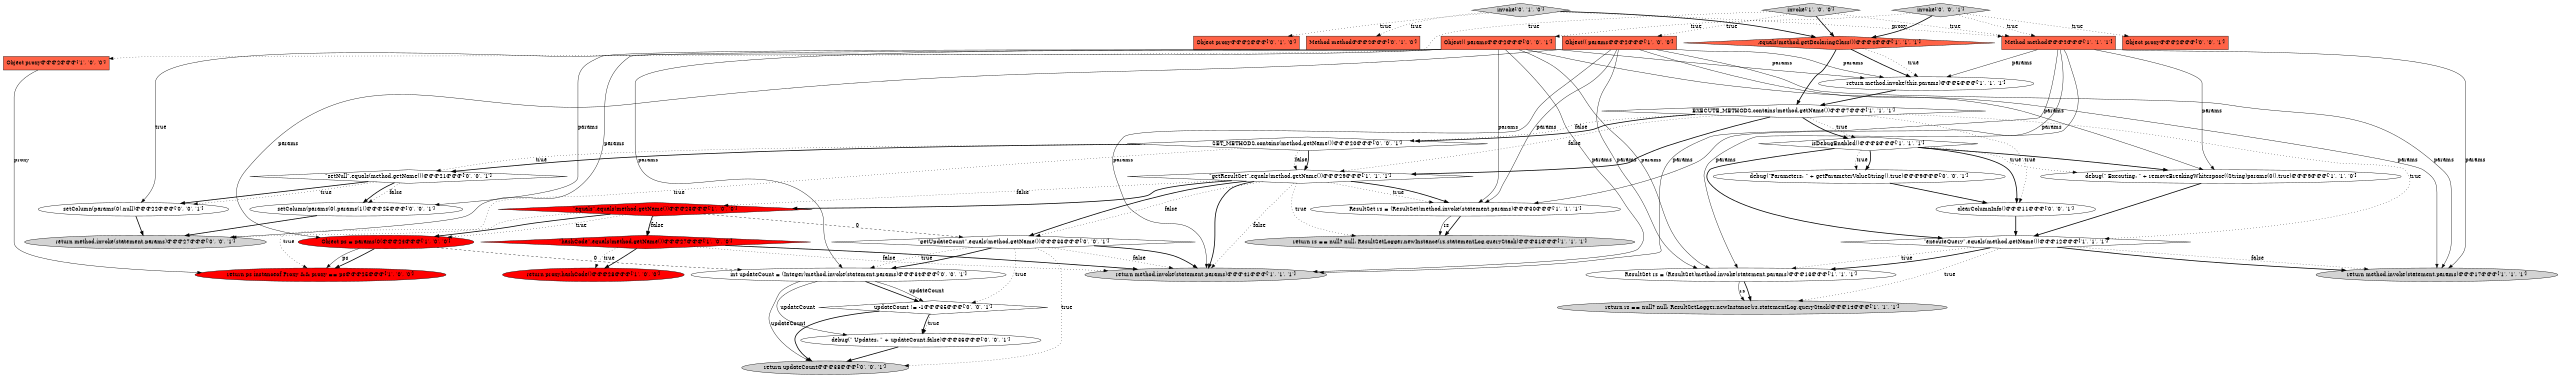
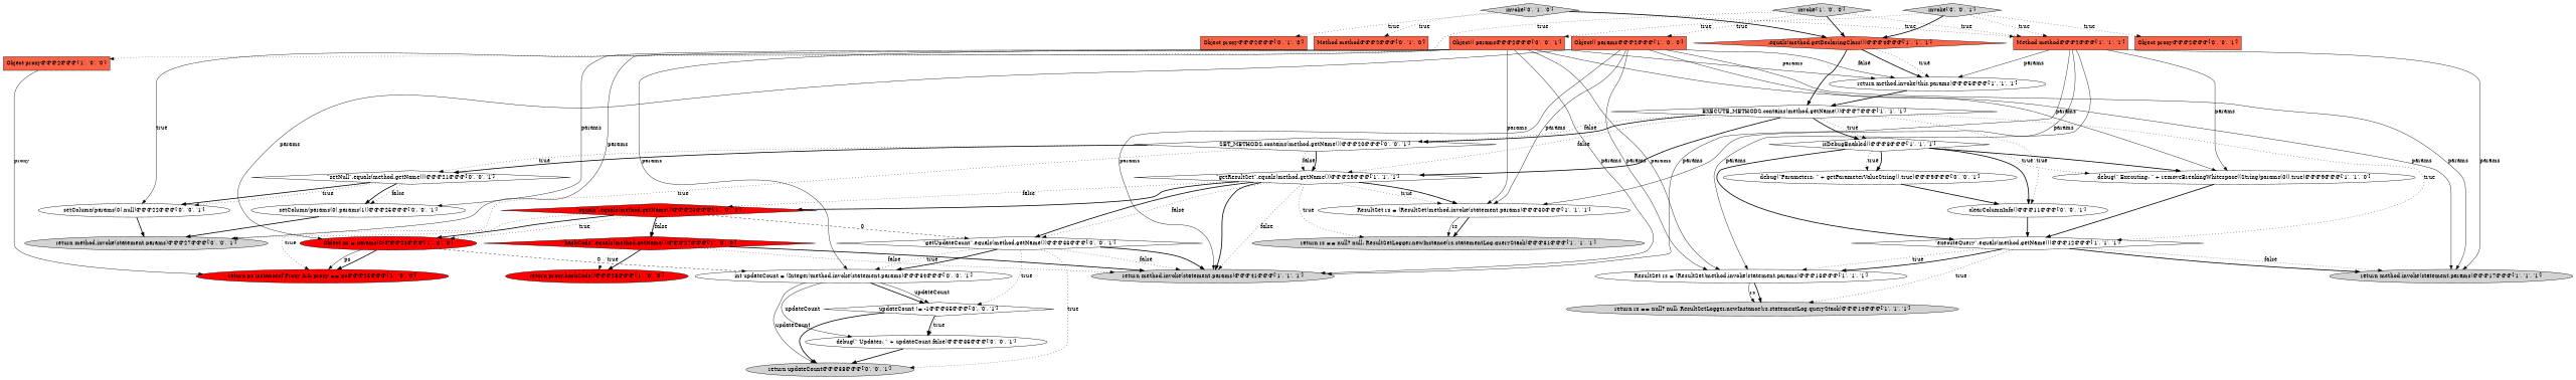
  digraph {
    node [fillcolor=white shape=ellipse style=filled]
    edge [style=bold]
    n1 [fillcolor=tomato label="Object proxy@@@2@@@['0', '1', '0']" shape=box]
    n2 [label="return method.invoke(this,params)@@@5@@@['1', '1', '1']"]
    n3 [label="EXECUTE_METHODS.contains(method.getName())@@@7@@@['1', '1', '1']" shape=diamond]
    n4 [label="isDebugEnabled()@@@8@@@['1', '1', '1']" shape=diamond]
    n5 [label="clearColumnInfo()@@@11@@@['0', '0', '1']"]
    n6 [label="\"executeQuery\".equals(method.getName())@@@12@@@['1', '1', '1']" shape=diamond]
    n7 [label="SET_METHODS.contains(method.getName())@@@20@@@['0', '0', '1']" shape=diamond]
    n8 [label="\"getResultSet\".equals(method.getName())@@@29@@@['1', '1', '1']" shape=diamond]
    n9 [fillcolor=lightgray label="return rs == null? null: ResultSetLogger.newInstance(rs,statementLog,queryStack)@@@31@@@['1', '1', '1']"]
    n10 [fillcolor=lightgray label="invoke['0', '0', '1']" shape=diamond]
    n11 [fillcolor=tomato label="Method method@@@2@@@['1', '1', '1']" shape=box]
    n12 [fillcolor=tomato label="Object(( params@@@2@@@['0', '0', '1']" shape=box]
    n13 [fillcolor=tomato label="Object proxy@@@2@@@['0', '0', '1']" shape=box]
    n14 [fillcolor=tomato label=".equals(method.getDeclaringClass())@@@4@@@['1', '1', '1']" shape=diamond]
    n15 [label="debug(\" Executing: \" + removeBreakingWhitespace((String)params(0(),true)@@@9@@@['1', '1', '0']"]
    n16 [fillcolor=lightgray label="return method.invoke(statement,params)@@@41@@@['1', '1', '1']"]
    n17 [fillcolor=lightgray label="return method.invoke(statement,params)@@@17@@@['1', '1', '1']"]
    n18 [label="ResultSet rs = (ResultSet)method.invoke(statement,params)@@@30@@@['1', '1', '1']"]
    n19 [label="ResultSet rs = (ResultSet)method.invoke(statement,params)@@@13@@@['1', '1', '1']"]
    n20 [label="int updateCount = (Integer)method.invoke(statement,params)@@@34@@@['0', '0', '1']"]
    n21 [fillcolor=lightgray label="return method.invoke(statement,params)@@@27@@@['0', '0', '1']"]
    n22 [label="setColumn(params(0(,null)@@@22@@@['0', '0', '1']"]
    n23 [label="setColumn(params(0(,params(1()@@@25@@@['0', '0', '1']"]
    n24 [fillcolor=red label="return ps instanceof Proxy && proxy == ps@@@25@@@['1', '0', '0']"]
    n25 [fillcolor=red label="\"equals\".equals(method.getName())@@@23@@@['1', '0', '0']" shape=diamond]
    n26 [fillcolor=red label="\"hashCode\".equals(method.getName())@@@27@@@['1', '0', '0']" shape=diamond]
    n27 [label="\"getUpdateCount\".equals(method.getName())@@@33@@@['0', '0', '1']" shape=diamond]
    n28 [fillcolor=red label="Object ps = params(0(@@@24@@@['1', '0', '0']"]
    n29 [fillcolor=red label="return proxy.hashCode()@@@28@@@['1', '0', '0']"]
    n30 [fillcolor=lightgray label="return updateCount@@@38@@@['0', '0', '1']"]
    n31 [label="updateCount != -1@@@35@@@['0', '0', '1']" shape=diamond]
    n32 [label="debug(\"Parameters: \" + getParameterValueString(),true)@@@9@@@['0', '0', '1']"]
    n33 [fillcolor=lightgray label="return rs == null? null: ResultSetLogger.newInstance(rs,statementLog,queryStack)@@@14@@@['1', '1', '1']"]
    n34 [label="debug(\" Updates: \" + updateCount,false)@@@36@@@['0', '0', '1']"]
    n35 [fillcolor=lightgray label="invoke['0', '1', '0']" shape=diamond]
    n36 [fillcolor=tomato label="Method method@@@2@@@['0', '1', '0']" shape=box]
    n37 [fillcolor=tomato label="Object proxy@@@2@@@['1', '0', '0']" shape=box]
    n38 [fillcolor=tomato label="Object(( params@@@2@@@['1', '0', '0']" shape=box]
    n39 [fillcolor=lightgray label="invoke['1', '0', '0']" shape=diamond]
    n40 [label="\"setNull\".equals(method.getName())@@@21@@@['0', '0', '1']" shape=diamond]
    n2 -> n3
    n3 -> n4
    n3 -> n4 [label=true style=dotted]
    n3 -> n5 [label=true style=dotted]
    n3 -> n6 [label=true style=dotted]
    n3 -> n7
    n3 -> n7 [label=false style=dotted]
    n3 -> n8 [label=false style=dotted]
    n3 -> n8
    n4 -> n5
    n4 -> n6
    n4 -> n15
    n4 -> n15 [label=true style=dotted]
    n4 -> n32
    n4 -> n32 [label=true style=dotted]
    n5 -> n6
    n6 -> n17 [label=false style=dotted]
    n6 -> n17
    n6 -> n19 [label=true style=dotted]
    n6 -> n19
    n6 -> n33 [label=true style=dotted]
    n7 -> n8 [label=false style=dotted]
    n7 -> n8
    n7 -> n21 [label=true style=dotted]
    n7 -> n40
    n7 -> n40 [label=true style=dotted]
    n8 -> n9 [label=true style=dotted]
    n8 -> n16
    n8 -> n16 [label=false style=dotted]
    n8 -> n18 [label=true style=dotted]
    n8 -> n18
    n8 -> n25
    n8 -> n25 [label=false style=dotted]
    n8 -> n27
    n8 -> n27 [label=false style=dotted]
    n10 -> n11 [label=true style=dotted]
    n10 -> n12 [label=true style=dotted]
    n10 -> n13 [label=true style=dotted]
    n10 -> n14
    n11 -> n2 [label=params style=solid]
    n11 -> n15 [label=params style=solid]
    n11 -> n16 [label=params style=solid]
    n11 -> n17 [label=params style=solid]
    n11 -> n18 [label=params style=solid]
    n11 -> n19 [label=params style=solid]
    n12 -> n2 [label=params style=solid]
    n12 -> n16 [label=params style=solid]
    n12 -> n17 [label=params style=solid]
    n12 -> n18 [label=params style=solid]
    n12 -> n19 [label=params style=solid]
    n12 -> n20 [label=params style=solid]
    n12 -> n21 [label=params style=solid]
    n12 -> n22 [label=true style=solid]
    n12 -> n23 [label=params style=solid]
    n14 -> n2
    n14 -> n2 [label=true style=dotted]
    n14 -> n3
    n15 -> n6
    n18 -> n9
    n18 -> n9 [label=rs style=solid]
    n19 -> n33
    n19 -> n33 [label=rs style=solid]
    n20 -> n30 [label=updateCount style=solid]
    n20 -> n31
    n20 -> n31 [label=updateCount style=solid]
    n20 -> n34 [label=updateCount style=solid]
    n22 -> n21
    n23 -> n21
    n25 -> n24 [label=true style=dotted]
    n25 -> n26
    n25 -> n26 [label=false style=dotted]
    n25 -> n27 [label=0 style=dashed]
    n25 -> n28 [label=true style=dotted]
    n25 -> n28
    n26 -> n16 [label=false style=dotted]
    n26 -> n16
    n26 -> n29
    n26 -> n29 [label=true style=dotted]
    n27 -> n16
    n27 -> n16 [label=false style=dotted]
    n27 -> n20 [label=true style=dotted]
    n27 -> n20
    n27 -> n30 [label=true style=dotted]
    n27 -> n31 [label=true style=dotted]
    n28 -> n20 [label=0 style=dashed]
    n28 -> n24
    n28 -> n24 [label=ps style=solid]
    n31 -> n30
    n31 -> n34
    n31 -> n34 [label=true style=dotted]
    n32 -> n5
    n34 -> n30
    n35 -> n1 [label=true style=dotted]
-   n35 -> n11 [label=proxy style=dotted]
+   n35 -> n11 [label=true style=dotted]
    n35 -> n14
    n35 -> n36 [label=true style=dotted]
    n37 -> n24 [label=proxy style=solid]
-   n38 -> n2 [label=params style=solid]
+   n38 -> n2 [label=false style=solid]
    n38 -> n15 [label=params style=solid]
    n38 -> n16 [label=params style=solid]
    n38 -> n17 [label=params style=solid]
    n38 -> n18 [label=params style=solid]
    n38 -> n19 [label=params style=solid]
    n38 -> n28 [label=params style=solid]
    n39 -> n11 [label=true style=dotted]
    n39 -> n14
    n39 -> n37 [label=true style=dotted]
    n39 -> n38 [label=true style=dotted]
    n40 -> n22
    n40 -> n22 [label=true style=dotted]
    n40 -> n23
    n40 -> n23 [label=false style=dotted]
  }
